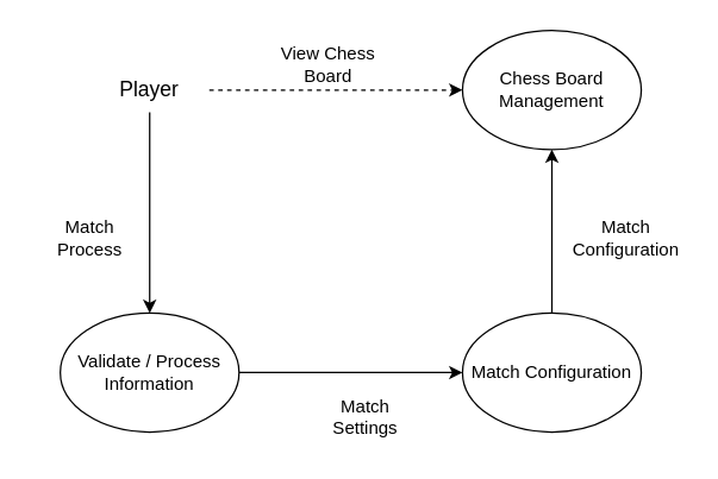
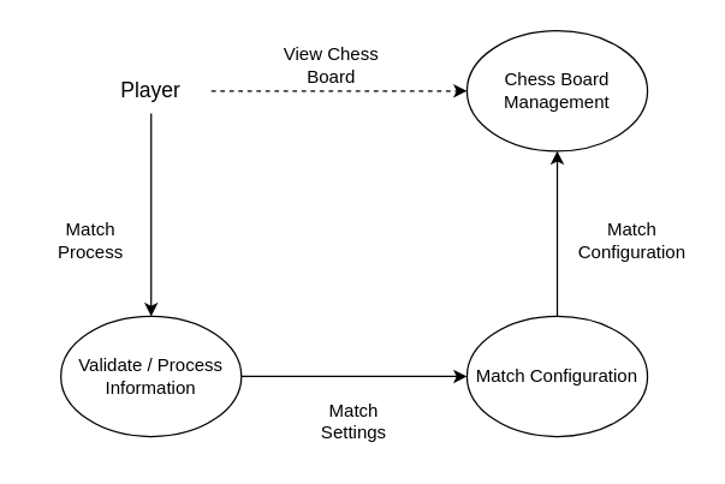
  <mxCell id="0" />
  <mxCell id="1" parent="0" />
  <mxCell id="2" style="edgeStyle=orthogonalEdgeStyle;rounded=0;orthogonalLoop=1;jettySize=auto;html=1;entryX=0.5;entryY=0;entryDx=0;entryDy=0;" edge="1" parent="1" source="4" target="6"><mxGeometry relative="1" as="geometry" /></mxCell>
  <mxCell id="3" style="edgeStyle=orthogonalEdgeStyle;rounded=0;orthogonalLoop=1;jettySize=auto;html=1;entryX=0;entryY=0.5;entryDx=0;entryDy=0;dashed=1;" edge="1" parent="1" source="4" target="10"><mxGeometry relative="1" as="geometry" /></mxCell>
  <mxCell id="4" value="&lt;font style=&quot;font-size: 14px&quot;&gt;Player&lt;/font&gt;" style="text;html=1;strokeColor=none;fillColor=none;align=center;verticalAlign=middle;whiteSpace=wrap;rounded=0;" vertex="1" parent="1"><mxGeometry x="60" y="45" width="80" height="30" as="geometry" /></mxCell>
  <mxCell id="5" style="edgeStyle=orthogonalEdgeStyle;rounded=0;orthogonalLoop=1;jettySize=auto;html=1;entryX=0;entryY=0.5;entryDx=0;entryDy=0;" edge="1" parent="1" source="6" target="9"><mxGeometry relative="1" as="geometry" /></mxCell>
  <mxCell id="6" value="Validate / Process Information" style="ellipse;whiteSpace=wrap;html=1;" vertex="1" parent="1"><mxGeometry x="40" y="210" width="120" height="80" as="geometry" /></mxCell>
  <mxCell id="7" value="Match Process" style="text;html=1;strokeColor=none;fillColor=none;align=center;verticalAlign=middle;whiteSpace=wrap;rounded=0;" vertex="1" parent="1"><mxGeometry x="20" y="140" width="80" height="40" as="geometry" /></mxCell>
  <mxCell id="8" style="edgeStyle=orthogonalEdgeStyle;rounded=0;orthogonalLoop=1;jettySize=auto;html=1;entryX=0.5;entryY=1;entryDx=0;entryDy=0;" edge="1" parent="1" source="9" target="10"><mxGeometry relative="1" as="geometry"><mxPoint x="330" y="130" as="targetPoint" /></mxGeometry></mxCell>
  <mxCell id="9" value="Match Configuration" style="ellipse;whiteSpace=wrap;html=1;" vertex="1" parent="1"><mxGeometry x="310" y="210" width="120" height="80" as="geometry" /></mxCell>
  <mxCell id="10" value="Chess Board Management" style="ellipse;whiteSpace=wrap;html=1;" vertex="1" parent="1"><mxGeometry x="310" y="20" width="120" height="80" as="geometry" /></mxCell>
- <mxCell id="11" value="Match Settings" style="text;html=1;strokeColor=none;fillColor=none;align=center;verticalAlign=middle;whiteSpace=wrap;rounded=0;" vertex="1" parent="1"><mxGeometry x="210" y="260" width="70" height="40" as="geometry" /></mxCell>
+ <mxCell id="11" value="Match Settings" style="text;html=1;strokeColor=none;fillColor=none;align=center;verticalAlign=middle;whiteSpace=wrap;rounded=0;" vertex="1" parent="1"><mxGeometry x="200" y="260" width="70" height="40" as="geometry" /></mxCell>
  <mxCell id="12" value="Match Configuration" style="text;html=1;strokeColor=none;fillColor=none;align=center;verticalAlign=middle;whiteSpace=wrap;rounded=0;" vertex="1" parent="1"><mxGeometry x="380" y="140" width="80" height="40" as="geometry" /></mxCell>
  <mxCell id="13" value="View Chess Board" style="text;html=1;strokeColor=none;fillColor=none;align=center;verticalAlign=middle;whiteSpace=wrap;rounded=0;" vertex="1" parent="1"><mxGeometry x="180" y="25" width="80" height="35" as="geometry" /></mxCell>
